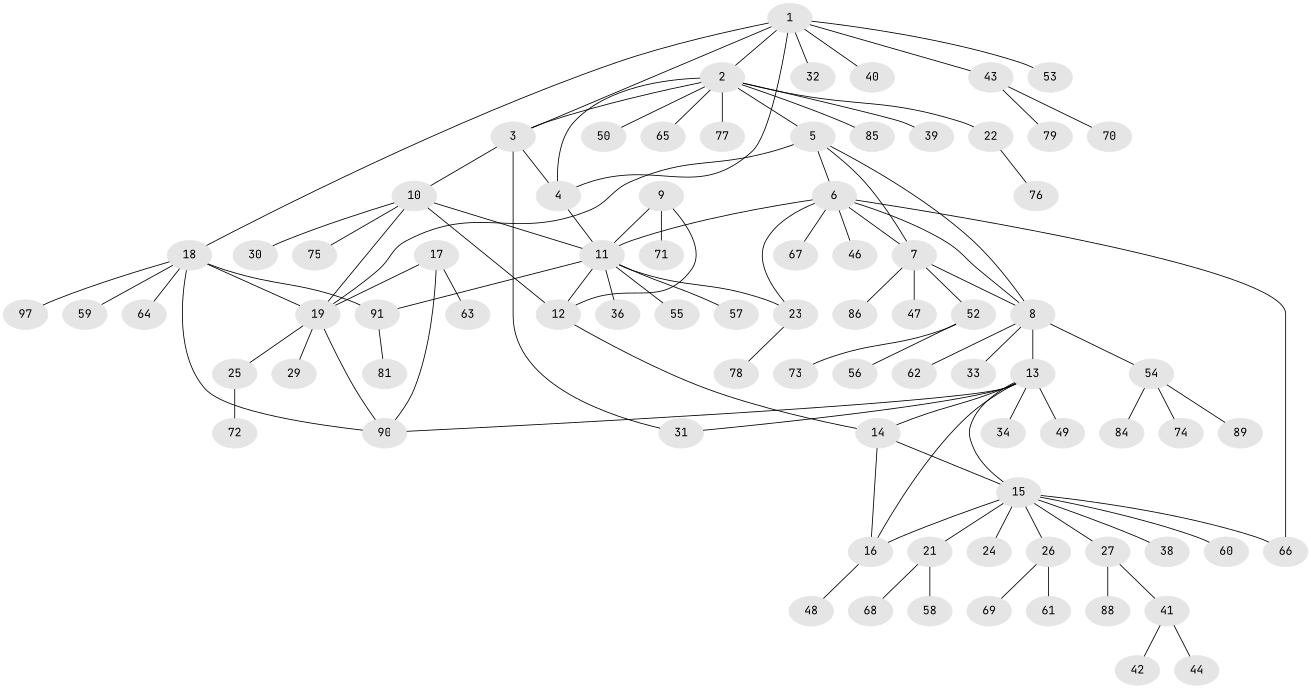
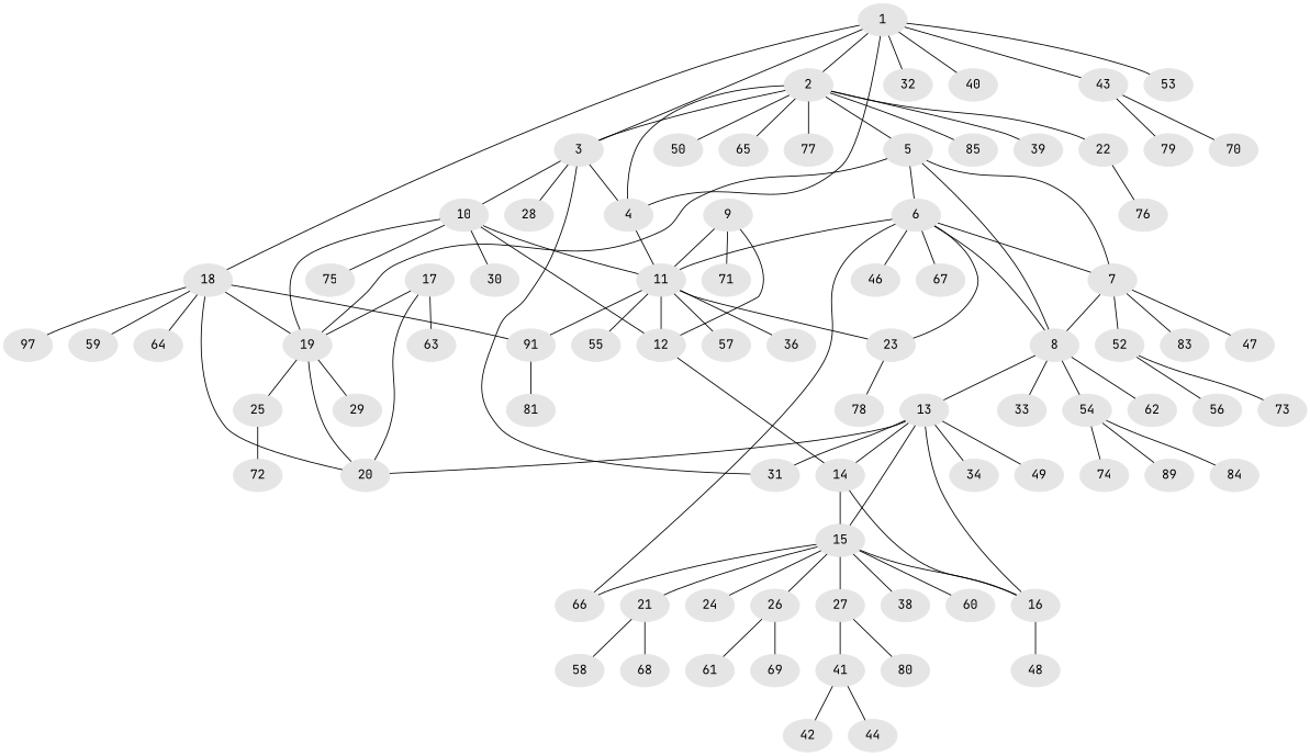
  graph {
    fontname="JetBrains Mono"
    node [color=gray90 fontname="JetBrains Mono" style=filled]
    edge [fontname="JetBrains Mono"]
    1
    2
    3
    4
    18
    32
    40
    43
    53
    5
    22
    n12 [label=85]
    39
    50
    65
    77
+   28
    31
    10
    11
    13
    14
    15
    16
-   20 [label=90]
+   20
    34
    49
    19
    n29 [label=91]
    n30 [label=97]
    59
    64
    70
    79
    6
    7
    8
    76
    23
    12
    36
    55
    57
    46
    66
    67
    47
    52
-   83 [label=86]
+   83
    33
    54
    62
    25
    29
    78
    56
    73
    74
    n59 [label=89]
    84
    9
    71
    30
    75
    81
    21
    24
    26
    27
    38
    60
    48
    58
    68
    61
    69
    41
-   80 [label=88]
+   80
    17
    63
    72
    42
    44
    1 -- 2
    1 -- 3
    1 -- 4
    1 -- 18
    1 -- 32
    1 -- 40
    1 -- 43
    1 -- 53
    2 -- 3
    2 -- 4
    2 -- 5
    2 -- 22
    2 -- n12
    2 -- 39
    2 -- 50
    2 -- 65
    2 -- 77
    3 -- 4
+   3 -- 28
    3 -- 31
    3 -- 10
    4 -- 11
    18 -- 20
    18 -- 19
    18 -- n29
    18 -- n30
    18 -- 59
    18 -- 64
    43 -- 70
    43 -- 79
    5 -- 19
    5 -- 6
    5 -- 7
    5 -- 8
    22 -- 76
    10 -- 11
    10 -- 19
    10 -- 12
    10 -- 30
    10 -- 75
    11 -- n29
    11 -- 23
    11 -- 12
    11 -- 36
    11 -- 55
    11 -- 57
    13 -- 31
    13 -- 14
    13 -- 15
    13 -- 16
    13 -- 20
    13 -- 34
    13 -- 49
    14 -- 15
    14 -- 16
    15 -- 16
    15 -- 66
    15 -- 21
    15 -- 24
    15 -- 26
    15 -- 27
    15 -- 38
    15 -- 60
    16 -- 48
    19 -- 20
    19 -- 25
    19 -- 29
    n29 -- 81
    6 -- 11
    6 -- 7
    6 -- 8
    6 -- 23
    6 -- 46
    6 -- 66
    6 -- 67
    7 -- 8
    7 -- 47
    7 -- 52
    7 -- 83
    8 -- 13
    8 -- 33
    8 -- 54
    8 -- 62
    23 -- 78
    12 -- 14
    52 -- 56
    52 -- 73
    54 -- 74
    54 -- n59
    54 -- 84
    25 -- 72
    9 -- 11
    9 -- 12
    9 -- 71
    21 -- 58
    21 -- 68
    26 -- 61
    26 -- 69
    27 -- 41
    27 -- 80
    41 -- 42
    41 -- 44
    17 -- 20
    17 -- 19
    17 -- 63
  }
